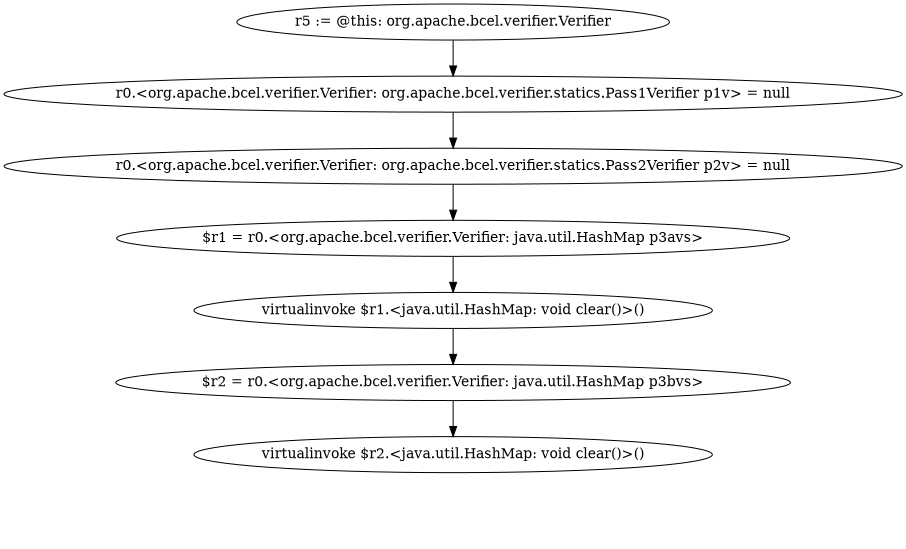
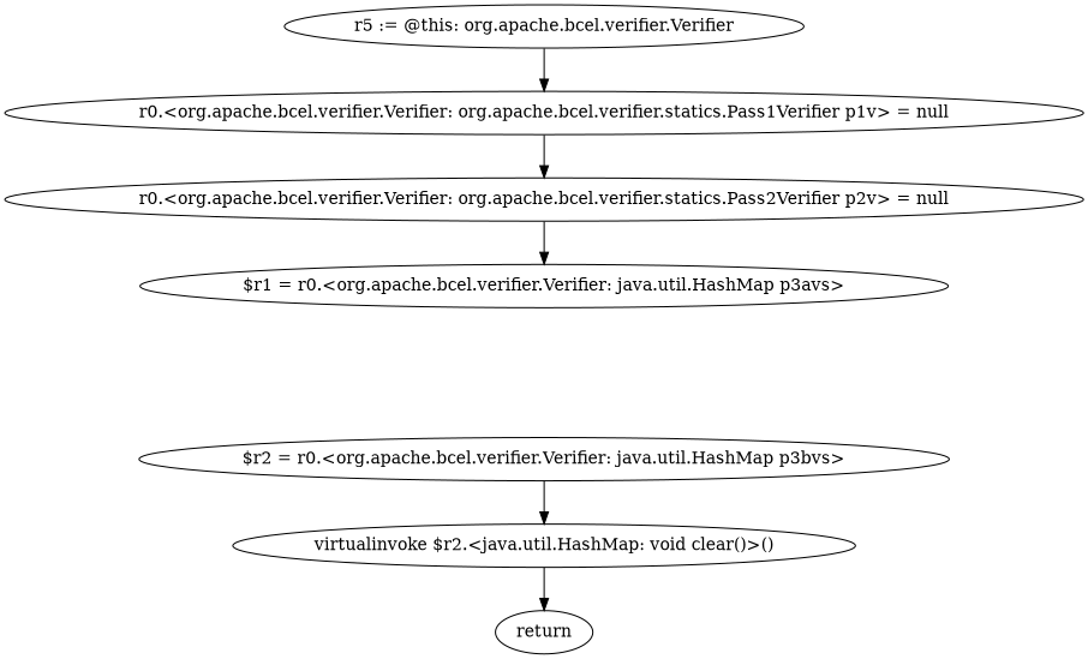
  digraph {
    fontname="DejaVu Serif"
    node [fontname="DejaVu Serif"]
    edge [fontname="DejaVu Serif"]
    n1 [label="r5 := @this: org.apache.bcel.verifier.Verifier"]
    "r0.<org.apache.bcel.verifier.Verifier: org.apache.bcel.verifier.statics.Pass1Verifier p1v> = null"
    "r0.<org.apache.bcel.verifier.Verifier: org.apache.bcel.verifier.statics.Pass2Verifier p2v> = null"
    "$r1 = r0.<org.apache.bcel.verifier.Verifier: java.util.HashMap p3avs>"
-   "virtualinvoke $r1.<java.util.HashMap: void clear()>()"
    "$r2 = r0.<org.apache.bcel.verifier.Verifier: java.util.HashMap p3bvs>"
    "virtualinvoke $r2.<java.util.HashMap: void clear()>()"
+   return
    n1 -> "r0.<org.apache.bcel.verifier.Verifier: org.apache.bcel.verifier.statics.Pass1Verifier p1v> = null"
    "r0.<org.apache.bcel.verifier.Verifier: org.apache.bcel.verifier.statics.Pass1Verifier p1v> = null" -> "r0.<org.apache.bcel.verifier.Verifier: org.apache.bcel.verifier.statics.Pass2Verifier p2v> = null"
    "r0.<org.apache.bcel.verifier.Verifier: org.apache.bcel.verifier.statics.Pass2Verifier p2v> = null" -> "$r1 = r0.<org.apache.bcel.verifier.Verifier: java.util.HashMap p3avs>"
-   "$r1 = r0.<org.apache.bcel.verifier.Verifier: java.util.HashMap p3avs>" -> "virtualinvoke $r1.<java.util.HashMap: void clear()>()"
-   "virtualinvoke $r1.<java.util.HashMap: void clear()>()" -> "$r2 = r0.<org.apache.bcel.verifier.Verifier: java.util.HashMap p3bvs>"
    "$r2 = r0.<org.apache.bcel.verifier.Verifier: java.util.HashMap p3bvs>" -> "virtualinvoke $r2.<java.util.HashMap: void clear()>()"
+   "virtualinvoke $r2.<java.util.HashMap: void clear()>()" -> return
  }
